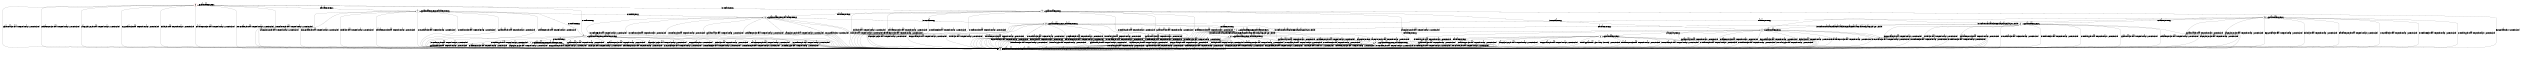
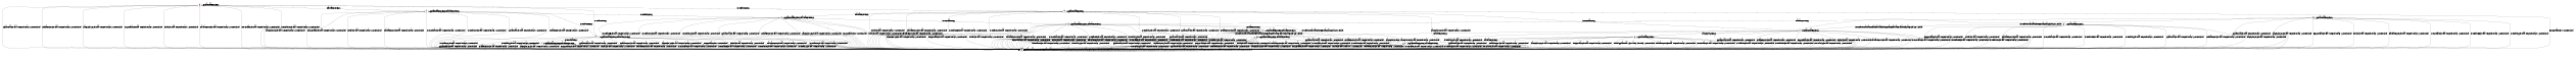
  digraph {
    5 [color=red]
    4
    7
    9
    n5 [label=15]
    8
    1
    11
    0
    2
    n11 [label=80]
    3
    6
    12
    13
    5 -> 5 [label="ApplicationDataEmpty/Empty"]
    5 -> 4 [label="HeartbeatRequest/Empty"]
    5 -> 7 [label="ServerHelloDHE/Empty"]
    5 -> 9 [label="ServerHelloRSA/Empty"]
    5 -> n5 [label="ApplicationData/Alert Fatal (Unexpected message) & ConnectionClosed"]
    5 -> n5 [label="CertificateRequest/Alert Fatal (Unexpected message) & ConnectionClosed"]
    5 -> n5 [label="ChangeCipherSpec/Alert Fatal (Unexpected message) & ConnectionClosed"]
    5 -> n5 [label="EmptyCertificate/Alert Fatal (Unexpected message) & ConnectionClosed"]
    5 -> n5 [label="Finished/Alert Fatal (Unexpected message) & ConnectionClosed"]
    5 -> n5 [label="HeartbeatResponse/Alert Fatal (Unexpected message) & ConnectionClosed"]
    5 -> n5 [label="ServerCertificate/Alert Fatal (Unexpected message) & ConnectionClosed"]
    5 -> n5 [label="ServerHelloDone/Alert Fatal (Unexpected message) & ConnectionClosed"]
    4 -> 4 [label="ApplicationDataEmpty/Empty"]
    4 -> 4 [label="HeartbeatRequest/Empty"]
    4 -> 7 [label="ServerHelloDHE/Empty"]
    4 -> n5 [label="ApplicationData/Alert Fatal (Unexpected message) & ConnectionClosed"]
    4 -> n5 [label="CertificateRequest/Alert Fatal (Unexpected message) & ConnectionClosed"]
    4 -> n5 [label="ChangeCipherSpec/Alert Fatal (Unexpected message) & ConnectionClosed"]
    4 -> n5 [label="EmptyCertificate/Alert Fatal (Unexpected message) & ConnectionClosed"]
    4 -> n5 [label="Finished/Alert Fatal (Unexpected message) & ConnectionClosed"]
    4 -> n5 [label="HeartbeatResponse/Alert Fatal (Unexpected message) & ConnectionClosed"]
    4 -> n5 [label="ServerCertificate/Alert Fatal (Unexpected message) & ConnectionClosed"]
    4 -> n5 [label="ServerHelloDone/Alert Fatal (Unexpected message) & ConnectionClosed"]
    4 -> 8 [label="ServerHelloRSA/Empty"]
    7 -> 7 [label="ApplicationDataEmpty/Empty"]
    7 -> 7 [label="HeartbeatRequest/Empty"]
    7 -> n5 [label="ApplicationData/Alert Fatal (Unexpected message) & ConnectionClosed"]
    7 -> n5 [label="CertificateRequest/Alert Fatal (Unexpected message) & ConnectionClosed"]
    7 -> n5 [label="ChangeCipherSpec/Alert Fatal (Unexpected message) & ConnectionClosed"]
    7 -> n5 [label="EmptyCertificate/Alert2.71ConnectionClosed"]
    7 -> n5 [label="Finished/Alert Fatal (Unexpected message) & ConnectionClosed"]
    7 -> n5 [label="HeartbeatResponse/Alert Fatal (Unexpected message) & ConnectionClosed"]
    7 -> n5 [label="ServerHelloDHE/Alert Fatal (Unexpected message) & ConnectionClosed"]
    7 -> n5 [label="ServerHelloDone/Alert Fatal (Unexpected message) & ConnectionClosed"]
    7 -> n5 [label="ServerHelloRSA/Alert Fatal (Unexpected message) & ConnectionClosed"]
    7 -> 1 [label="ServerCertificate/Empty"]
    9 -> 9 [label="ApplicationDataEmpty/Empty"]
    9 -> n5 [label="ApplicationData/Alert Fatal (Unexpected message) & ConnectionClosed"]
    9 -> n5 [label="CertificateRequest/Alert Fatal (Unexpected message) & ConnectionClosed"]
    9 -> n5 [label="ChangeCipherSpec/Alert Fatal (Unexpected message) & ConnectionClosed"]
    9 -> n5 [label="EmptyCertificate/Alert2.71ConnectionClosed"]
    9 -> n5 [label="Finished/Alert Fatal (Unexpected message) & ConnectionClosed"]
    9 -> n5 [label="HeartbeatResponse/Alert Fatal (Unexpected message) & ConnectionClosed"]
    9 -> n5 [label="ServerHelloDHE/Alert Fatal (Unexpected message) & ConnectionClosed"]
    9 -> n5 [label="ServerHelloDone/Alert Fatal (Unexpected message) & ConnectionClosed"]
    9 -> n5 [label="ServerHelloRSA/Alert Fatal (Unexpected message) & ConnectionClosed"]
    9 -> 8 [label="HeartbeatRequest/Empty"]
    9 -> 11 [label="ServerCertificate/Empty"]
    n5 -> n5 [label="ApplicationData/ConnectionClosed"]
    n5 -> n5 [label="ApplicationDataEmpty/ConnectionClosed"]
    n5 -> n5 [label="CertificateRequest/ConnectionClosed"]
    n5 -> n5 [label="ChangeCipherSpec/ConnectionClosed"]
    n5 -> n5 [label="EmptyCertificate/ConnectionClosed"]
    n5 -> n5 [label="Finished/ConnectionClosed"]
    n5 -> n5 [label="HeartbeatRequest/ConnectionClosed"]
    n5 -> n5 [label="HeartbeatResponse/ConnectionClosed"]
    n5 -> n5 [label="ServerCertificate/ConnectionClosed"]
    n5 -> n5 [label="ServerHelloDHE/ConnectionClosed"]
    n5 -> n5 [label="ServerHelloDone/ConnectionClosed"]
    n5 -> n5 [label="ServerHelloRSA/ConnectionClosed"]
    8 -> n5 [label="ApplicationData/Alert Fatal (Unexpected message) & ConnectionClosed"]
    8 -> n5 [label="CertificateRequest/Alert Fatal (Unexpected message) & ConnectionClosed"]
    8 -> n5 [label="ChangeCipherSpec/Alert Fatal (Unexpected message) & ConnectionClosed"]
    8 -> n5 [label="EmptyCertificate/Alert2.71ConnectionClosed"]
    8 -> n5 [label="Finished/Alert Fatal (Unexpected message) & ConnectionClosed"]
    8 -> n5 [label="HeartbeatResponse/Alert Fatal (Unexpected message) & ConnectionClosed"]
    8 -> n5 [label="ServerHelloDHE/Alert Fatal (Unexpected message) & ConnectionClosed"]
    8 -> n5 [label="ServerHelloDone/Alert Fatal (Unexpected message) & ConnectionClosed"]
    8 -> n5 [label="ServerHelloRSA/Alert Fatal (Unexpected message) & ConnectionClosed"]
    8 -> 8 [label="ApplicationDataEmpty/Empty"]
    8 -> 8 [label="HeartbeatRequest/Empty"]
    8 -> 12 [label="ServerCertificate/Empty"]
    1 -> n5 [label="ApplicationData/Alert Fatal (Unexpected message) & ConnectionClosed"]
    1 -> n5 [label="CertificateRequest/Alert Fatal (Unexpected message) & ConnectionClosed"]
    1 -> n5 [label="ChangeCipherSpec/Alert Fatal (Unexpected message) & ConnectionClosed"]
    1 -> n5 [label="EmptyCertificate/Alert Fatal (Unexpected message) & ConnectionClosed"]
    1 -> n5 [label="Finished/Alert Fatal (Unexpected message) & ConnectionClosed"]
    1 -> n5 [label="HeartbeatResponse/Alert Fatal (Unexpected message) & ConnectionClosed"]
    1 -> n5 [label="ServerCertificate/Alert Fatal (Unexpected message) & ConnectionClosed"]
    1 -> n5 [label="ServerHelloDHE/Alert Fatal (Unexpected message) & ConnectionClosed"]
    1 -> n5 [label="ServerHelloDone/Alert Fatal (Unexpected message) & ConnectionClosed"]
    1 -> n5 [label="ServerHelloRSA/Alert Fatal (Unexpected message) & ConnectionClosed"]
    1 -> 1 [label="ApplicationDataEmpty/Empty"]
    1 -> 1 [label="HeartbeatRequest/Empty"]
    11 -> n5 [label="ApplicationData/Alert Fatal (Unexpected message) & ConnectionClosed"]
    11 -> n5 [label="CertificateRequest/Alert Fatal (Unexpected message) & ConnectionClosed"]
    11 -> n5 [label="EmptyCertificate/Alert Fatal (Unexpected message) & ConnectionClosed"]
    11 -> n5 [label="Finished/Alert Fatal (Unexpected message) & ConnectionClosed"]
    11 -> n5 [label="HeartbeatResponse/Alert Fatal (Unexpected message) & ConnectionClosed"]
    11 -> n5 [label="ServerCertificate/Alert Fatal (Unexpected message) & ConnectionClosed"]
    11 -> n5 [label="ServerHelloDHE/Alert Fatal (Unexpected message) & ConnectionClosed"]
    11 -> n5 [label="ServerHelloDone/Alert Fatal (Unexpected message) & ConnectionClosed"]
    11 -> n5 [label="ServerHelloRSA/Alert Fatal (Unexpected message) & ConnectionClosed"]
    11 -> 11 [label="ApplicationDataEmpty/Empty"]
    11 -> n11 [label="HeartbeatRequest/Empty"]
    11 -> 6 [label="ChangeCipherSpec/Empty"]
    0 -> n5 [label="ApplicationData/Alert Fatal (Unexpected message) & ConnectionClosed"]
    0 -> n5 [label="CertificateRequest/Alert Fatal (Unexpected message) & ConnectionClosed"]
    0 -> n5 [label="ChangeCipherSpec/Alert Fatal (Unexpected message) & ConnectionClosed"]
    0 -> n5 [label="EmptyCertificate/Alert Fatal (Unexpected message) & ConnectionClosed"]
    0 -> n5 [label="Finished/Alert Fatal (Internal error) & ConnectionClosed"]
    0 -> n5 [label="HeartbeatResponse/Alert Fatal (Unexpected message) & ConnectionClosed"]
    0 -> n5 [label="ServerCertificate/Alert Fatal (Unexpected message) & ConnectionClosed"]
    0 -> n5 [label="ServerHelloDHE/Alert Fatal (Unexpected message) & ConnectionClosed"]
    0 -> n5 [label="ServerHelloDone/Alert Fatal (Unexpected message) & ConnectionClosed"]
    0 -> n5 [label="ServerHelloRSA/Alert Fatal (Unexpected message) & ConnectionClosed"]
    0 -> 0 [label="ApplicationDataEmpty/Empty"]
    0 -> 0 [label="HeartbeatRequest/Empty"]
    2 -> n5 [label="ApplicationData/Alert Fatal (Unexpected message) & ConnectionClosed"]
    2 -> n5 [label="CertificateRequest/Alert Fatal (Unexpected message) & ConnectionClosed"]
    2 -> n5 [label="ChangeCipherSpec/Alert Fatal (Unexpected message) & ConnectionClosed"]
    2 -> n5 [label="EmptyCertificate/Alert Fatal (Unexpected message) & ConnectionClosed"]
    2 -> n5 [label="Finished/Alert Fatal (Unexpected message) & ConnectionClosed"]
    2 -> n5 [label="HeartbeatResponse/Alert Fatal (Unexpected message) & ConnectionClosed"]
    2 -> n5 [label="ServerCertificate/Alert Fatal (Unexpected message) & ConnectionClosed"]
    2 -> n5 [label="ServerHelloDHE/Alert Fatal (Unexpected message) & ConnectionClosed"]
    2 -> n5 [label="ServerHelloRSA/Alert Fatal (Unexpected message) & ConnectionClosed"]
    2 -> 2 [label="ApplicationDataEmpty/Empty"]
    2 -> 2 [label="HeartbeatRequest/Empty"]
    2 -> n11 [label="ServerHelloDone/HandshakeCertificateHandshakeClientKeyExchangeHandshakeCertificateVerifyChangeCipherSpec & Finished"]
    n11 -> n5 [label="ApplicationData/Alert Fatal (Unexpected message) & ConnectionClosed"]
    n11 -> n5 [label="CertificateRequest/Alert Fatal (Unexpected message) & ConnectionClosed"]
    n11 -> n5 [label="EmptyCertificate/Alert Fatal (Unexpected message) & ConnectionClosed"]
    n11 -> n5 [label="Finished/Alert Fatal (Unexpected message) & ConnectionClosed"]
    n11 -> n5 [label="HeartbeatResponse/Alert Fatal (Unexpected message) & ConnectionClosed"]
    n11 -> n5 [label="ServerCertificate/Alert Fatal (Unexpected message) & ConnectionClosed"]
    n11 -> n5 [label="ServerHelloDHE/Alert Fatal (Unexpected message) & ConnectionClosed"]
    n11 -> n5 [label="ServerHelloDone/Alert Fatal (Unexpected message) & ConnectionClosed"]
    n11 -> n5 [label="ServerHelloRSA/Alert Fatal (Unexpected message) & ConnectionClosed"]
    n11 -> 0 [label="ChangeCipherSpec/Empty"]
    n11 -> n11 [label="ApplicationDataEmpty/Empty"]
    n11 -> n11 [label="HeartbeatRequest/Empty"]
    3 -> n5 [label="ApplicationData/Alert Fatal (Unexpected message) & ConnectionClosed"]
    3 -> n5 [label="CertificateRequest/Alert Fatal (Unexpected message) & ConnectionClosed"]
    3 -> n5 [label="ChangeCipherSpec/Alert Fatal (Unexpected message) & ConnectionClosed"]
    3 -> n5 [label="EmptyCertificate/Alert Fatal (Unexpected message) & ConnectionClosed"]
    3 -> n5 [label="Finished/Alert Fatal (Unexpected message) & ConnectionClosed"]
    3 -> n5 [label="HeartbeatResponse/Alert Fatal (Unexpected message) & ConnectionClosed"]
    3 -> n5 [label="ServerCertificate/Alert Fatal (Unexpected message) & ConnectionClosed"]
    3 -> n5 [label="ServerHelloDHE/Alert Fatal (Unexpected message) & ConnectionClosed"]
    3 -> n5 [label="ServerHelloRSA/Alert Fatal (Unexpected message) & ConnectionClosed"]
    3 -> 11 [label="ServerHelloDone/HandshakeCertificateHandshakeClientKeyExchangeHandshakeCertificateVerifyChangeCipherSpec & Finished"]
-   3 -> 2 [label="HeartbeatRequest/Empty"]
    3 -> 3 [label="ApplicationDataEmpty/Empty"]
    6 -> n5 [label="ApplicationData/Alert Fatal (Unexpected message) & ConnectionClosed"]
    6 -> n5 [label="CertificateRequest/Alert Fatal (Unexpected message) & ConnectionClosed"]
    6 -> n5 [label="ChangeCipherSpec/Alert Fatal (Unexpected message) & ConnectionClosed"]
    6 -> n5 [label="EmptyCertificate/Alert Fatal (Unexpected message) & ConnectionClosed"]
    6 -> n5 [label="Finished/ApplicationData & Alert Warning (Close notify) & ConnectionClosed"]
    6 -> n5 [label="HeartbeatResponse/Alert Fatal (Unexpected message) & ConnectionClosed"]
    6 -> n5 [label="ServerCertificate/Alert Fatal (Unexpected message) & ConnectionClosed"]
    6 -> n5 [label="ServerHelloDHE/Alert Fatal (Unexpected message) & ConnectionClosed"]
    6 -> n5 [label="ServerHelloDone/Alert Fatal (Unexpected message) & ConnectionClosed"]
    6 -> n5 [label="ServerHelloRSA/Alert Fatal (Unexpected message) & ConnectionClosed"]
    6 -> 0 [label="HeartbeatRequest/Empty"]
    6 -> 6 [label="ApplicationDataEmpty/Empty"]
    12 -> n5 [label="ApplicationData/Alert Fatal (Unexpected message) & ConnectionClosed"]
    12 -> n5 [label="ChangeCipherSpec/Alert Fatal (Unexpected message) & ConnectionClosed"]
    12 -> n5 [label="EmptyCertificate/Alert Fatal (Unexpected message) & ConnectionClosed"]
    12 -> n5 [label="Finished/Alert Fatal (Unexpected message) & ConnectionClosed"]
    12 -> n5 [label="HeartbeatResponse/Alert Fatal (Unexpected message) & ConnectionClosed"]
    12 -> n5 [label="ServerCertificate/Alert Fatal (Unexpected message) & ConnectionClosed"]
    12 -> n5 [label="ServerHelloDHE/Alert Fatal (Unexpected message) & ConnectionClosed"]
    12 -> n5 [label="ServerHelloRSA/Alert Fatal (Unexpected message) & ConnectionClosed"]
    12 -> 2 [label="CertificateRequest/Empty"]
    12 -> n11 [label="ServerHelloDone/HandshakeClientKeyExchangeChangeCipherSpec & Finished"]
    12 -> 12 [label="ApplicationDataEmpty/Empty"]
    12 -> 12 [label="HeartbeatRequest/Empty"]
    13 -> n5 [label="ApplicationData/Alert Fatal (Unexpected message) & ConnectionClosed"]
    13 -> n5 [label="ChangeCipherSpec/Alert Fatal (Unexpected message) & ConnectionClosed"]
    13 -> n5 [label="EmptyCertificate/Alert Fatal (Unexpected message) & ConnectionClosed"]
    13 -> n5 [label="Finished/Alert Fatal (Unexpected message) & ConnectionClosed"]
    13 -> n5 [label="HeartbeatResponse/Alert Fatal (Unexpected message) & ConnectionClosed"]
    13 -> n5 [label="ServerCertificate/Alert Fatal (Unexpected message) & ConnectionClosed"]
    13 -> n5 [label="ServerHelloDHE/Alert Fatal (Unexpected message) & ConnectionClosed"]
    13 -> n5 [label="ServerHelloRSA/Alert Fatal (Unexpected message) & ConnectionClosed"]
    13 -> 11 [label="ServerHelloDone/HandshakeClientKeyExchangeChangeCipherSpec & Finished"]
-   13 -> 3 [label="CertificateRequest/Empty"]
    13 -> 12 [label="HeartbeatRequest/Empty"]
    13 -> 13 [label="ApplicationDataEmpty/Empty"]
  }
